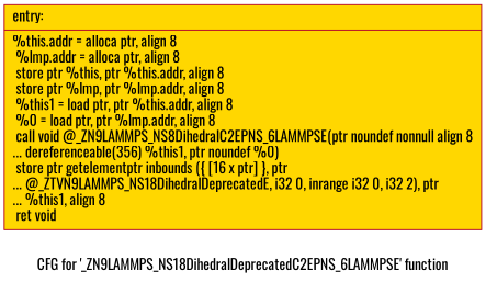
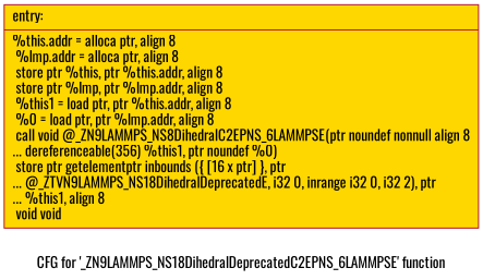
  digraph {
    label="CFG for '_ZN9LAMMPS_NS18DihedralDeprecatedC2EPNS_6LAMMPSE' function"
    fontname=Oswald
-   n1 [color="#b70d28ff" fillcolor=gold fontname=Oswald label="{entry:\l|  %this.addr = alloca ptr, align 8\l  %lmp.addr = alloca ptr, align 8\l  store ptr %this, ptr %this.addr, align 8\l  store ptr %lmp, ptr %lmp.addr, align 8\l  %this1 = load ptr, ptr %this.addr, align 8\l  %0 = load ptr, ptr %lmp.addr, align 8\l  call void @_ZN9LAMMPS_NS8DihedralC2EPNS_6LAMMPSE(ptr noundef nonnull align 8\l... dereferenceable(356) %this1, ptr noundef %0)\l  store ptr getelementptr inbounds (\{ [16 x ptr] \}, ptr\l... @_ZTVN9LAMMPS_NS18DihedralDeprecatedE, i32 0, inrange i32 0, i32 2), ptr\l... %this1, align 8\l  ret void\l}" shape=record style=filled]
+   n1 [color="#b70d28ff" fillcolor=gold fontname=Oswald label="{entry:\l|  %this.addr = alloca ptr, align 8\l  %lmp.addr = alloca ptr, align 8\l  store ptr %this, ptr %this.addr, align 8\l  store ptr %lmp, ptr %lmp.addr, align 8\l  %this1 = load ptr, ptr %this.addr, align 8\l  %0 = load ptr, ptr %lmp.addr, align 8\l  call void @_ZN9LAMMPS_NS8DihedralC2EPNS_6LAMMPSE(ptr noundef nonnull align 8\l... dereferenceable(356) %this1, ptr noundef %0)\l  store ptr getelementptr inbounds (\{ [16 x ptr] \}, ptr\l... @_ZTVN9LAMMPS_NS18DihedralDeprecatedE, i32 0, inrange i32 0, i32 2), ptr\l... %this1, align 8\l  void void\l}" shape=record style=filled]
  }
